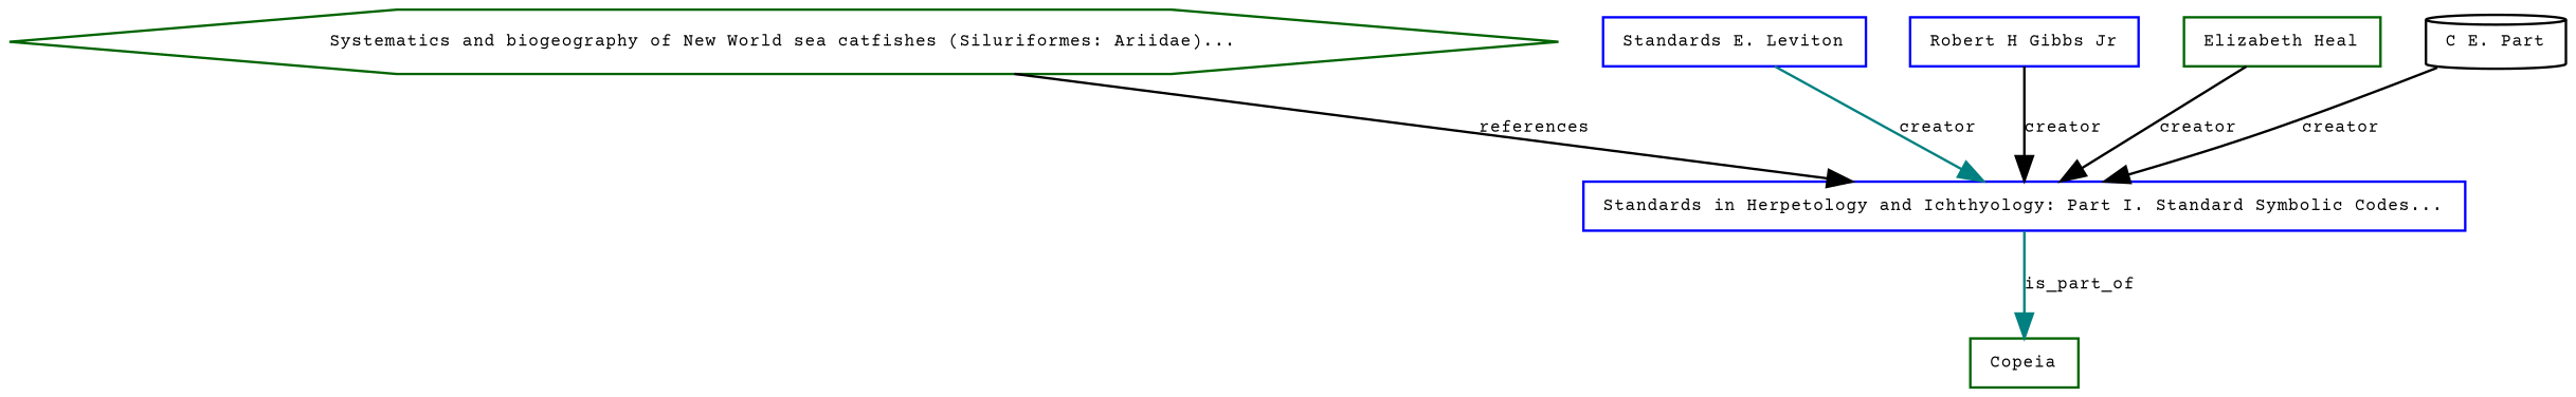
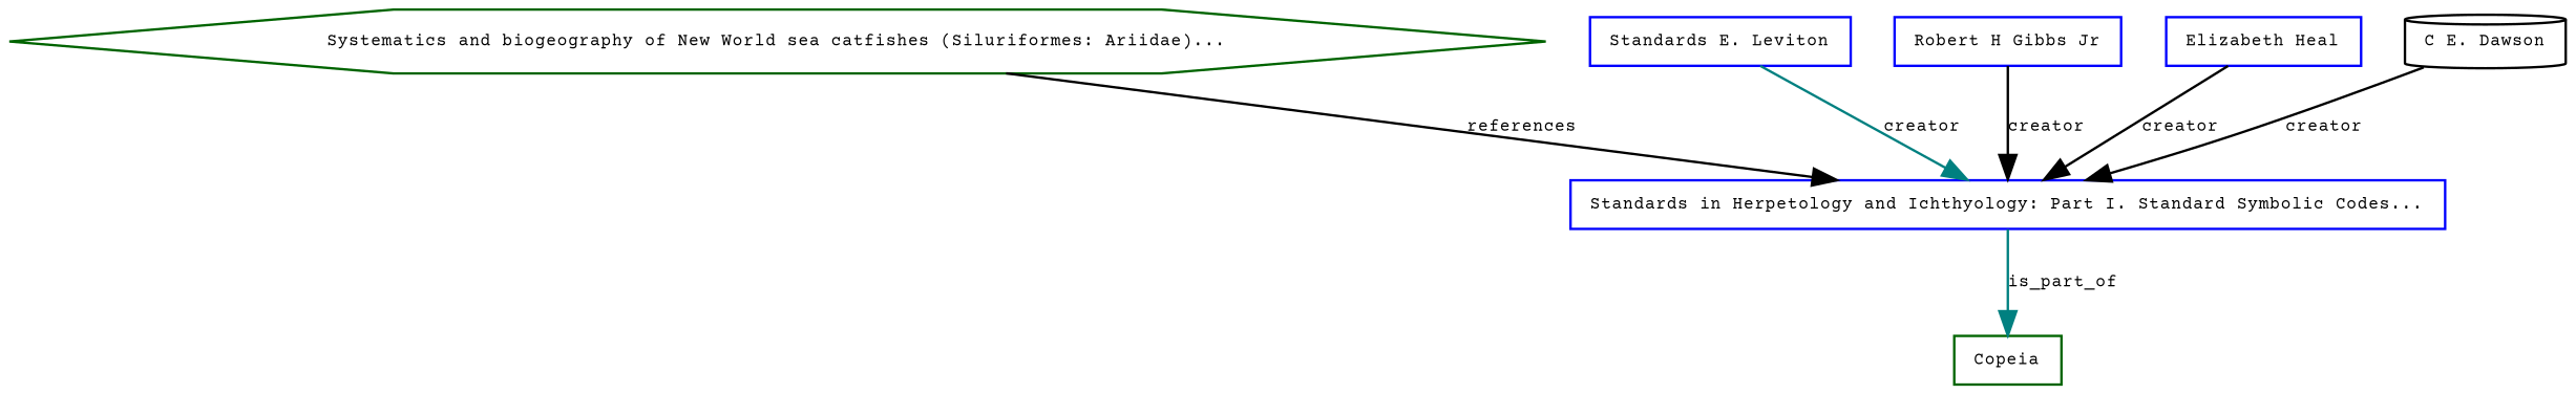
  digraph {
    fontname="Courier Prime"
    node [color=blue fontname="Courier Prime" fontsize=7 shape=box]
    edge [color=black fontname="Courier Prime" fontsize=7]
    n1 [height=0.27433100247 label="Standards in Herpetology and Ichthyology: Part I. Standard Symbolic Codes..." width=0.27433100247]
    n2 [color=darkgreen height=0.27433100247 label=Copeia width=0.27433100247]
    n3 [color=darkgreen height=0.27433100247 label="Systematics and biogeography of New World sea catfishes (Siluriformes: Ariidae)..." shape=hexagon width=0.27433100247]
    n4 [height=0.27433100247 label="Standards E. Leviton" width=0.27433100247]
    n5 [height=0.27433100247 label="Robert H Gibbs Jr" width=0.27433100247]
-   n6 [color=darkgreen height=0.27433100247 label="Elizabeth Heal" width=0.27433100247]
-   n7 [color=black height=0.27433100247 label="C E. Part" shape=cylinder width=0.27433100247]
+   n6 [height=0.27433100247 label="Elizabeth Heal" width=0.27433100247]
+   n7 [color=black height=0.27433100247 label="C E. Dawson" shape=cylinder width=0.27433100247]
    n1 -> n2 [color=teal label=is_part_of]
    n3 -> n1 [label=references]
    n4 -> n1 [color=teal label=creator]
    n5 -> n1 [label=creator]
    n6 -> n1 [label=creator]
    n7 -> n1 [label=creator]
  }
